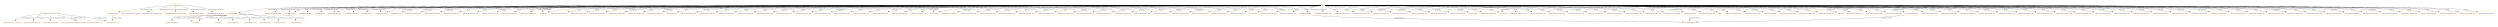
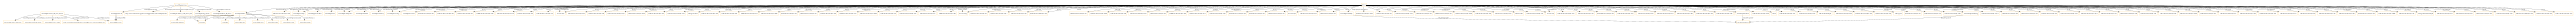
  digraph {
    fontname="EB Garamond"
    rankdir=TB
    node [color=orange fontname="EB Garamond" shape=rectangle]
    edge [fontname="EB Garamond"]
    "winesOfSpain:Acid"
    "winesOfSpain:Sweet"
    "winesOfSpain:Wine"
    "winesOfSpain:Year"
    "winesOfSpain:Taste"
    "winesOfSpain:Type"
    "winesOfSpain:Winery"
    "winesOfSpain:Region"
    "xsd:double"
    "xsd:integer"
    "winesOfSpain:Unico"
    "http://www.semanticweb.org/javier/ontologies/2023/3/winesOfSpain#1999"
    "winesOfSpain:Ribera_Del_Duero_Red"
    "winesOfSpain:Vega_Sicilia"
    "winesOfSpain:Ribera_del_Duero"
    "winesOfSpain:hasBody"
    "owl:topDataProperty"
    "winesOfSpain:Don_PX_Gran_Reserva"
    "winesOfSpain:Pedro_Ximenez"
    "winesOfSpain:Montilla-Moriles"
    "winesOfSpain:Toro_Albala"
    "http://www.semanticweb.org/javier/ontologies/2023/3/winesOfSpain#1988"
    NULL
    "winesOfSpain:Cheap"
    "winesOfSpain:Excellent"
    "winesOfSpain:Fair"
    "winesOfSpain:Expensive"
    "winesOfSpain:Medium"
    "winesOfSpain:Heavy"
    "winesOfSpain:Average"
    "winesOfSpain:Good"
    "55dbc26a:187c9167034:-7ff1"
    "55dbc26a:187c9167034:-7ff5"
    "55dbc26a:187c9167034:-7fcf"
    "55dbc26a:187c9167034:-7fdd"
    "55dbc26a:187c9167034:-7fb0"
    "55dbc26a:187c9167034:-7fcd"
    "55dbc26a:187c9167034:-7fa9"
    "urn:swrl:var#b"
    "55dbc26a:187c9167034:-7fbb"
    "55dbc26a:187c9167034:-7f8e"
    "55dbc26a:187c9167034:-7f95"
    "55dbc26a:187c9167034:-7fdf"
    "55dbc26a:187c9167034:-7f9c"
    "55dbc26a:187c9167034:-7fb5"
    "swrlb:greaterThan"
    "55dbc26a:187c9167034:-7fdc"
    "55dbc26a:187c9167034:-7fd4"
    "55dbc26a:187c9167034:-7fa3"
    "55dbc26a:187c9167034:-7ff7"
    "55dbc26a:187c9167034:-7fe3"
    "55dbc26a:187c9167034:-7fe7"
    "55dbc26a:187c9167034:-7fa0"
    "55dbc26a:187c9167034:-7fb7"
    "55dbc26a:187c9167034:-7fb9"
    "55dbc26a:187c9167034:-7fe1"
    "55dbc26a:187c9167034:-7fab"
    "55dbc26a:187c9167034:-7fae"
    "55dbc26a:187c9167034:-7fd3"
    "urn:swrl:var#p"
    "55dbc26a:187c9167034:-7fee"
    "55dbc26a:187c9167034:-7f9b"
    "55dbc26a:187c9167034:-7fa5"
    "55dbc26a:187c9167034:-7f93"
-   "55dbc26a:187c9167034:-7fb6"
    "55dbc26a:187c9167034:-7fc7"
    "55dbc26a:187c9167034:-7fda"
    "55dbc26a:187c9167034:-7ff0"
    "55dbc26a:187c9167034:-7fbc"
    "55dbc26a:187c9167034:-7fde"
    "55dbc26a:187c9167034:-7f8f"
    "55dbc26a:187c9167034:-7fcc"
    "55dbc26a:187c9167034:-7f90"
    "55dbc26a:187c9167034:-7f9f"
    "55dbc26a:187c9167034:-7fef"
    "55dbc26a:187c9167034:-7fce"
    "urn:swrl:var#w"
    "55dbc26a:187c9167034:-7f94"
    "55dbc26a:187c9167034:-7fc6"
    "55dbc26a:187c9167034:-7fd0"
    "55dbc26a:187c9167034:-7fcb"
    "55dbc26a:187c9167034:-7fc3"
    "55dbc26a:187c9167034:-7fb3"
    "55dbc26a:187c9167034:-7fe4"
    "55dbc26a:187c9167034:-7fc1"
    "55dbc26a:187c9167034:-7fad"
    "55dbc26a:187c9167034:-7ff4"
    "55dbc26a:187c9167034:-7f97"
    "swrlb:lessThan"
    "55dbc26a:187c9167034:-7fa1"
    "urn:swrl:var#r"
    "55dbc26a:187c9167034:-7fc0"
    "55dbc26a:187c9167034:-7fc9"
    "55dbc26a:187c9167034:-7fbe"
    "55dbc26a:187c9167034:-7f9a"
    "55dbc26a:187c9167034:-7fa6"
    "55dbc26a:187c9167034:-7fe5"
    "55dbc26a:187c9167034:-7fd9"
    "55dbc26a:187c9167034:-7fe9"
    "55dbc26a:187c9167034:-7fdb"
    "winesOfSpain:hasPrice"
    "55dbc26a:187c9167034:-7ffa"
    "rdf:nil"
    "55dbc26a:187c9167034:-7feb"
    "55dbc26a:187c9167034:-7fe6"
    "swrlb:lessThanOrEqual"
    "55dbc26a:187c9167034:-7fb8"
    "55dbc26a:187c9167034:-7fa2"
    "55dbc26a:187c9167034:-7ff9"
    "swrlb:equal"
    "55dbc26a:187c9167034:-7fca"
    "55dbc26a:187c9167034:-7f99"
    "55dbc26a:187c9167034:-7fd8"
    "winesOfSpain:hasRating"
    "55dbc26a:187c9167034:-7f92"
    "55dbc26a:187c9167034:-7fa8"
    "55dbc26a:187c9167034:-7fc4"
    "55dbc26a:187c9167034:-7f9e"
    "55dbc26a:187c9167034:-7fbf"
    "55dbc26a:187c9167034:-7ff3"
    "55dbc26a:187c9167034:-7fc5"
    "55dbc26a:187c9167034:-7f9d"
    "55dbc26a:187c9167034:-7ff2"
    n124 [label="55dbc26a:187c9187034:-7ff6"]
    "55dbc26a:187c9167034:-7fd6"
    "55dbc26a:187c9167034:-7fb1"
    "55dbc26a:187c9167034:-7fec"
    "55dbc26a:187c9167034:-7fb4"
    "55dbc26a:187c9167034:-7ffb"
    "55dbc26a:187c9167034:-7fea"
    "55dbc26a:187c9167034:-7faf"
    "55dbc26a:187c9167034:-7faa"
    "55dbc26a:187c9167034:-7fe8"
    "55dbc26a:187c9167034:-7f91"
    "55dbc26a:187c9167034:-7fd2"
    "55dbc26a:187c9167034:-7fac"
    "swrlb:greaterThanOrEqual"
    "55dbc26a:187c9167034:-7fa4"
    "55dbc26a:187c9167034:-7fba"
    "55dbc26a:187c9167034:-7fd1"
    "55dbc26a:187c9167034:-7f96"
    "55dbc26a:187c9167034:-7fd5"
    "55dbc26a:187c9167034:-7fe0"
    "55dbc26a:187c9167034:-7fc2"
    "winesOfSpain:Light"
    "winesOfSpain:Acid" -> "winesOfSpain:Sweet" [label="owl:disjointWith"]
    "winesOfSpain:Wine" -> "winesOfSpain:Year" [label="winesOfSpain:yearHarvested"]
    "winesOfSpain:Wine" -> "winesOfSpain:Taste" [label="winesOfSpain:hasTaste"]
    "winesOfSpain:Wine" -> "winesOfSpain:Type" [label="winesOfSpain:hasType"]
    "winesOfSpain:Wine" -> "winesOfSpain:Winery" [label="winesOfSpain:fermentedIn"]
    "winesOfSpain:Wine" -> "winesOfSpain:Region" [label="winesOfSpain:comesFrom"]
    "winesOfSpain:Wine" -> "xsd:double" [label="winesOfSpain:hasRating"]
    "winesOfSpain:Wine" -> "xsd:double" [label="winesOfSpain:hasPrice"]
    "winesOfSpain:Wine" -> "xsd:integer" [label="winesOfSpain:hasBody"]
    "winesOfSpain:Unico" -> "winesOfSpain:Acid" [label="winesOfSpain:hasTaste"]
    "winesOfSpain:Unico" -> "http://www.semanticweb.org/javier/ontologies/2023/3/winesOfSpain#1999" [label="winesOfSpain:yearHarvested"]
    "winesOfSpain:Unico" -> "winesOfSpain:Ribera_Del_Duero_Red" [label="winesOfSpain:hasType"]
    "winesOfSpain:Unico" -> "winesOfSpain:Vega_Sicilia" [label="winesOfSpain:fermentedIn"]
    "winesOfSpain:Unico" -> "winesOfSpain:Ribera_del_Duero" [label="winesOfSpain:comesFrom"]
    "winesOfSpain:hasBody" -> "owl:topDataProperty" [label="rdfs:subPropertyOf"]
    "winesOfSpain:Don_PX_Gran_Reserva" -> "winesOfSpain:Sweet" [label="winesOfSpain:hasTaste"]
    "winesOfSpain:Don_PX_Gran_Reserva" -> "winesOfSpain:Pedro_Ximenez" [label="winesOfSpain:hasType"]
    "winesOfSpain:Don_PX_Gran_Reserva" -> "winesOfSpain:Montilla-Moriles" [label="winesOfSpain:comesFrom"]
    "winesOfSpain:Don_PX_Gran_Reserva" -> "winesOfSpain:Toro_Albala" [label="winesOfSpain:fermentedIn"]
    "winesOfSpain:Don_PX_Gran_Reserva" -> "http://www.semanticweb.org/javier/ontologies/2023/3/winesOfSpain#1988" [label="winesOfSpain:yearHarvested"]
    NULL -> "winesOfSpain:Wine" [label="swrl:classPredicate"]
    NULL -> "winesOfSpain:hasBody" [label="swrl:propertyPredicate"]
    NULL -> "winesOfSpain:Cheap" [label="swrl:classPredicate"]
    NULL -> "winesOfSpain:Cheap" [label="rdf:first"]
    NULL -> "winesOfSpain:Excellent" [label="swrl:classPredicate"]
    NULL -> "winesOfSpain:Fair" [label="swrl:classPredicate"]
    NULL -> "winesOfSpain:Expensive" [label="rdf:first"]
    NULL -> "winesOfSpain:Expensive" [label="swrl:classPredicate"]
    NULL -> "winesOfSpain:Medium" [label="swrl:classPredicate"]
    NULL -> "winesOfSpain:Heavy" [label="swrl:classPredicate"]
    NULL -> "winesOfSpain:Average" [label="rdf:first"]
    NULL -> "winesOfSpain:Average" [label="swrl:classPredicate"]
    NULL -> "winesOfSpain:Good" [label="swrl:classPredicate"]
    NULL -> "55dbc26a:187c9167034:-7ff1" [label="swrl:arguments"]
    NULL -> "55dbc26a:187c9167034:-7ff5" [label="rdf:rest"]
    NULL -> "55dbc26a:187c9167034:-7fcf" [label="rdf:rest"]
    NULL -> "55dbc26a:187c9167034:-7fdd" [label="swrl:arguments"]
    NULL -> "55dbc26a:187c9167034:-7fb0" [label="rdf:first"]
    NULL -> "55dbc26a:187c9167034:-7fcd" [label="rdf:first"]
    NULL -> "55dbc26a:187c9167034:-7fa9" [label="swrl:head"]
    NULL -> "urn:swrl:var#b" [label="swrl:argument2"]
    NULL -> "urn:swrl:var#b" [label="rdf:first"]
    NULL -> "55dbc26a:187c9167034:-7fbb" [label="rdf:first"]
    NULL -> "55dbc26a:187c9167034:-7f8e" [label="rdf:first"]
    NULL -> "55dbc26a:187c9167034:-7f95" [label="owl:members"]
    NULL -> "55dbc26a:187c9167034:-7fdf" [label="rdf:rest"]
    NULL -> "55dbc26a:187c9167034:-7f9c" [label="swrl:arguments"]
    NULL -> "55dbc26a:187c9167034:-7fb5" [label="rdf:first"]
    NULL -> "swrlb:greaterThan" [label="swrl:builtin"]
    NULL -> "55dbc26a:187c9167034:-7fdc" [label="rdf:rest"]
    NULL -> "55dbc26a:187c9167034:-7fd4" [label="rdf:rest"]
    NULL -> "55dbc26a:187c9167034:-7fa3" [label="rdf:first"]
    NULL -> "55dbc26a:187c9167034:-7ff7" [label="swrl:body"]
    NULL -> "55dbc26a:187c9167034:-7fe3" [label="rdf:first"]
    NULL -> "55dbc26a:187c9167034:-7fe7" [label="rdf:first"]
    NULL -> "55dbc26a:187c9167034:-7fa0" [label="swrl:arguments"]
    NULL -> "55dbc26a:187c9167034:-7fb7" [label="rdf:first"]
    NULL -> "55dbc26a:187c9167034:-7fb9" [label="rdf:rest"]
    NULL -> "55dbc26a:187c9167034:-7fe1" [label="swrl:body"]
    NULL -> "55dbc26a:187c9167034:-7fab" [label="rdf:rest"]
    NULL -> "55dbc26a:187c9167034:-7fae" [label="rdf:first"]
    NULL -> "55dbc26a:187c9167034:-7fd3" [label="rdf:first"]
    NULL -> "urn:swrl:var#p" [label="rdf:first"]
    NULL -> "urn:swrl:var#p" [label="swrl:argument2"]
    NULL -> "55dbc26a:187c9167034:-7fee" [label="rdf:first"]
    NULL -> "55dbc26a:187c9167034:-7f9b" [label="rdf:rest"]
    NULL -> "55dbc26a:187c9167034:-7fa5" [label="rdf:first"]
    NULL -> "55dbc26a:187c9167034:-7f93" [label="rdf:rest"]
-   NULL -> "55dbc26a:187c9167034:-7fb6" [label="rdf:rest"]
    NULL -> "55dbc26a:187c9167034:-7fc7" [label="swrl:body"]
    NULL -> "55dbc26a:187c9167034:-7fda" [label="rdf:first"]
    NULL -> "55dbc26a:187c9167034:-7ff0" [label="rdf:rest"]
    NULL -> "55dbc26a:187c9167034:-7fbc" [label="swrl:body"]
    NULL -> "55dbc26a:187c9167034:-7fde" [label="rdf:first"]
    NULL -> "55dbc26a:187c9167034:-7f8f" [label="swrl:head"]
    NULL -> "55dbc26a:187c9167034:-7fcc" [label="swrl:arguments"]
    NULL -> "55dbc26a:187c9167034:-7f90" [label="rdf:rest"]
    NULL -> "55dbc26a:187c9167034:-7f9f" [label="rdf:rest"]
    NULL -> "55dbc26a:187c9167034:-7fef" [label="swrl:head"]
    NULL -> "55dbc26a:187c9167034:-7fce" [label="rdf:rest"]
    NULL -> "urn:swrl:var#w" [label="swrl:argument1"]
    NULL -> "55dbc26a:187c9167034:-7f94" [label="rdf:first"]
    NULL -> "55dbc26a:187c9167034:-7fc6" [label="rdf:first"]
    NULL -> "55dbc26a:187c9167034:-7fd0" [label="swrl:arguments"]
    NULL -> "55dbc26a:187c9167034:-7fcb" [label="rdf:rest"]
    NULL -> "55dbc26a:187c9167034:-7fc3" [label="rdf:rest"]
    NULL -> "55dbc26a:187c9167034:-7fb3" [label="rdf:first"]
    NULL -> "55dbc26a:187c9167034:-7fe4" [label="swrl:head"]
    NULL -> "55dbc26a:187c9167034:-7fc1" [label="swrl:arguments"]
    NULL -> "55dbc26a:187c9167034:-7fad" [label="swrl:arguments"]
    NULL -> "55dbc26a:187c9167034:-7ff4" [label="rdf:first"]
    NULL -> "55dbc26a:187c9167034:-7f97" [label="swrl:body"]
    NULL -> "swrlb:lessThan" [label="swrl:builtin"]
    NULL -> "55dbc26a:187c9167034:-7fa1" [label="rdf:first"]
    NULL -> "urn:swrl:var#r" [label="swrl:argument2"]
    NULL -> "urn:swrl:var#r" [label="rdf:first"]
    NULL -> "55dbc26a:187c9167034:-7fc0" [label="rdf:rest"]
    NULL -> "55dbc26a:187c9167034:-7fc9" [label="rdf:first"]
    NULL -> "55dbc26a:187c9167034:-7fbe" [label="rdf:first"]
    NULL -> "55dbc26a:187c9167034:-7f9a" [label="swrl:head"]
    NULL -> "55dbc26a:187c9167034:-7fa6" [label="swrl:body"]
    NULL -> "55dbc26a:187c9167034:-7fe5" [label="rdf:first"]
    NULL -> "55dbc26a:187c9167034:-7fd9" [label="swrl:head"]
    NULL -> "55dbc26a:187c9167034:-7fe9" [label="rdf:rest"]
    NULL -> "55dbc26a:187c9167034:-7fdb" [label="rdf:rest"]
    NULL -> "winesOfSpain:hasPrice" [label="swrl:propertyPredicate"]
    NULL -> "55dbc26a:187c9167034:-7ffa" [label="rdf:rest"]
    NULL -> "rdf:nil" [label="rdf:rest"]
    NULL -> "55dbc26a:187c9167034:-7feb" [label="rdf:first"]
    NULL -> "55dbc26a:187c9167034:-7fe6" [label="rdf:rest"]
    NULL -> "swrlb:lessThanOrEqual" [label="swrl:builtin"]
    NULL -> "55dbc26a:187c9167034:-7fb8" [label="rdf:rest"]
    NULL -> "55dbc26a:187c9167034:-7fa2" [label="rdf:rest"]
    NULL -> "55dbc26a:187c9167034:-7ff9" [label="rdf:rest"]
    NULL -> "swrlb:equal" [label="swrl:argument2"]
    NULL -> "55dbc26a:187c9167034:-7fca" [label="swrl:head"]
    NULL -> "55dbc26a:187c9167034:-7f99" [label="rdf:first"]
    NULL -> "55dbc26a:187c9167034:-7fd8" [label="rdf:first"]
    NULL -> "winesOfSpain:hasRating" [label="swrl:propertyPredicate"]
    NULL -> "55dbc26a:187c9167034:-7f92" [label="rdf:first"]
    NULL -> "55dbc26a:187c9167034:-7fa8" [label="rdf:first"]
    NULL -> "55dbc26a:187c9167034:-7fc4" [label="rdf:first"]
    NULL -> "55dbc26a:187c9167034:-7f9e" [label="rdf:rest"]
    NULL -> "55dbc26a:187c9167034:-7fbf" [label="swrl:head"]
    NULL -> "55dbc26a:187c9167034:-7ff3" [label="rdf:rest"]
    NULL -> "55dbc26a:187c9167034:-7fc5" [label="rdf:rest"]
    NULL -> "55dbc26a:187c9167034:-7f9d" [label="rdf:first"]
    NULL -> "55dbc26a:187c9167034:-7ff2" [label="rdf:first"]
    NULL -> n124 [label="rdf:first"]
    NULL -> "55dbc26a:187c9167034:-7fd6" [label="swrl:body"]
    NULL -> "55dbc26a:187c9167034:-7fb1" [label="swrl:body"]
    NULL -> "55dbc26a:187c9167034:-7fec" [label="swrl:body"]
    NULL -> "55dbc26a:187c9167034:-7fb4" [label="swrl:head"]
    NULL -> "55dbc26a:187c9167034:-7ffb" [label="owl:members"]
    NULL -> "55dbc26a:187c9167034:-7fea" [label="swrl:arguments"]
    NULL -> "55dbc26a:187c9167034:-7faf" [label="rdf:rest"]
    NULL -> "55dbc26a:187c9167034:-7faa" [label="rdf:first"]
    NULL -> "55dbc26a:187c9167034:-7fe8" [label="rdf:rest"]
    NULL -> "55dbc26a:187c9167034:-7f91" [label="swrl:arguments"]
    NULL -> "55dbc26a:187c9167034:-7fd2" [label="rdf:rest"]
    NULL -> "55dbc26a:187c9167034:-7fac" [label="rdf:rest"]
    NULL -> "swrlb:greaterThanOrEqual" [label="swrl:builtin"]
    NULL -> "55dbc26a:187c9167034:-7fa4" [label="rdf:rest"]
    NULL -> "55dbc26a:187c9167034:-7fba" [label="swrl:arguments"]
    NULL -> "55dbc26a:187c9167034:-7fd1" [label="rdf:first"]
    NULL -> "55dbc26a:187c9167034:-7f96" [label="rdf:first"]
    NULL -> "55dbc26a:187c9167034:-7fd5" [label="rdf:first"]
    NULL -> "55dbc26a:187c9167034:-7fe0" [label="rdf:first"]
    NULL -> "55dbc26a:187c9167034:-7fc2" [label="rdf:first"]
    "55dbc26a:187c9167034:-7fd0" -> "winesOfSpain:Light" [label="swrl:classPredicate"]
    "winesOfSpain:hasPrice" -> "owl:topDataProperty" [label="rdfs:subPropertyOf"]
    "winesOfSpain:hasRating" -> "owl:topDataProperty" [label="rdfs:subPropertyOf"]
  }
